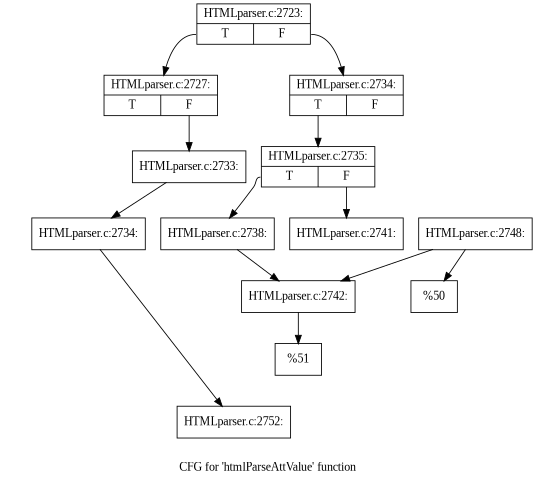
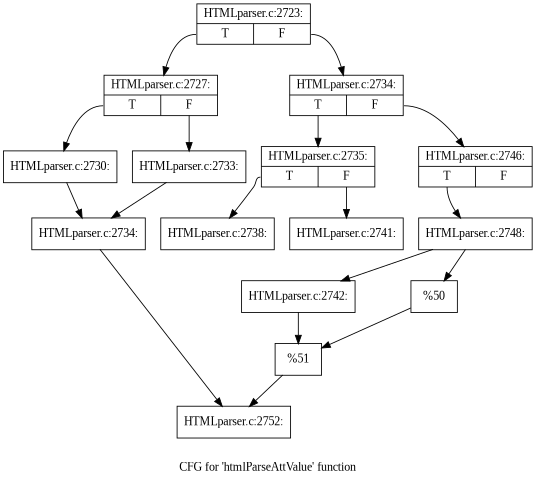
  digraph {
    fontname="Liberation Serif"
    label="CFG for 'htmlParseAttValue' function"
    node [fontname="Liberation Serif" shape=record]
    edge [fontname="Liberation Serif"]
    n1 [label="{HTMLparser.c:2723:|{<s0>T|<s1>F}}"]
    n2 [label="{HTMLparser.c:2727:|{<s0>T|<s1>F}}"]
    n3 [label="{HTMLparser.c:2734:|{<s0>T|<s1>F}}"]
+   n4 [label="{HTMLparser.c:2730:}"]
    n5 [label="{HTMLparser.c:2733:}"]
    n6 [label="{HTMLparser.c:2735:|{<s0>T|<s1>F}}"]
+   n7 [label="{HTMLparser.c:2746:|{<s0>T|<s1>F}}"]
    n8 [label="{HTMLparser.c:2734:}"]
    n9 [label="{HTMLparser.c:2738:}"]
    n10 [label="{HTMLparser.c:2741:}"]
    n11 [label="{HTMLparser.c:2748:}"]
    n12 [label="{HTMLparser.c:2752:}"]
    n13 [label="{HTMLparser.c:2742:}"]
    n14 [label="{%50}"]
    n15 [label="{%51}"]
    n1 -> n2 [tailport=s0]
    n1 -> n3 [tailport=s1]
+   n2 -> n4 [tailport=s0]
    n2 -> n5 [tailport=s1]
    n3 -> n6 [tailport=s0]
+   n3 -> n7 [tailport=s1]
+   n4 -> n8
    n5 -> n8
    n6 -> n9 [tailport=s0]
    n6 -> n10 [tailport=s1]
+   n7 -> n11 [tailport=s0]
    n8 -> n12
-   n9 -> n13
    n11 -> n13
    n11 -> n14
    n13 -> n15
+   n14 -> n15
+   n15 -> n12
  }
